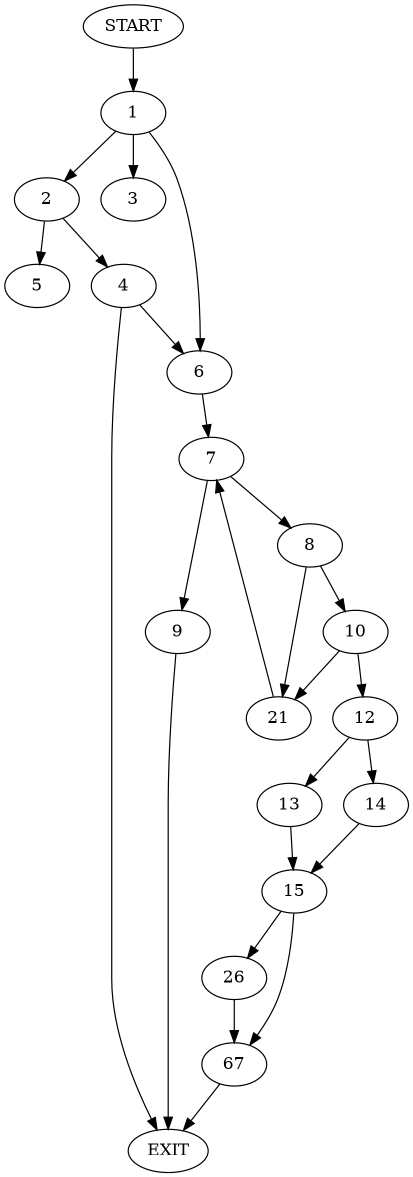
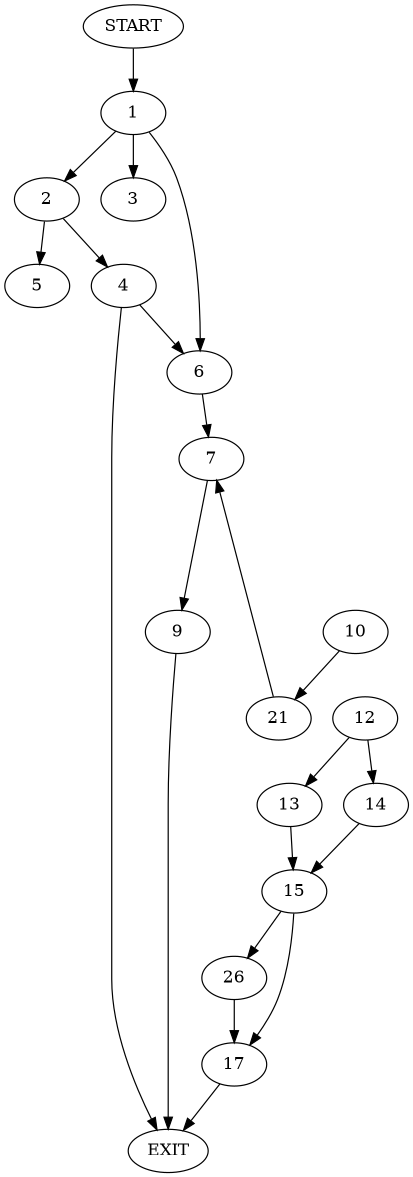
  digraph {
    n1 [label=START]
    1
    2
    3
    6
    n6 [label=EXIT]
    4
    5
    7
-   8
    9
    10
    n13 [label=21]
    12
    13
    14
    15
    n18 [label=26]
-   17 [label=67]
+   17
    n1 -> 1
    1 -> 2
    1 -> 3
    1 -> 6
    2 -> 4
    2 -> 5
    6 -> 7
    4 -> 6
    4 -> n6
-   7 -> 8
    7 -> 9
-   8 -> 10
-   8 -> n13
    9 -> n6
    10 -> n13
-   10 -> 12
    n13 -> 7
    12 -> 13
    12 -> 14
    13 -> 15
    14 -> 15
    15 -> n18
    15 -> 17
    n18 -> 17
    17 -> n6
  }
